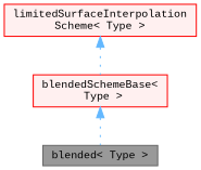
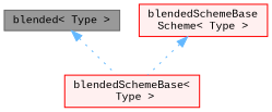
  digraph {
    fontname="Liberation Mono"
    node [color=red fillcolor="#FFF0F0" fontname="Liberation Mono" fontsize=10 shape=box style=filled]
    edge [color=steelblue1 dir=back fontname="Liberation Mono" fontsize=10 labelfontname=Helvetica labelfontsize=10 style=dotted]
    n1 [color=gray40 fillcolor=grey60 fontcolor=black height=0.2 label="blended\< Type \>" width=0.4]
-   n2 [height=0.2 label="limitedSurfaceInterpolation\lScheme\< Type \>" width=0.4]
+   n2 [height=0.2 label="blendedSchemeBase\lScheme\< Type \>" width=0.4]
    n3 [height=0.2 label="blendedSchemeBase\<\l Type \>" width=0.4]
    n2 -> n3
-   n3 -> n1
+   n1 -> n3
  }
